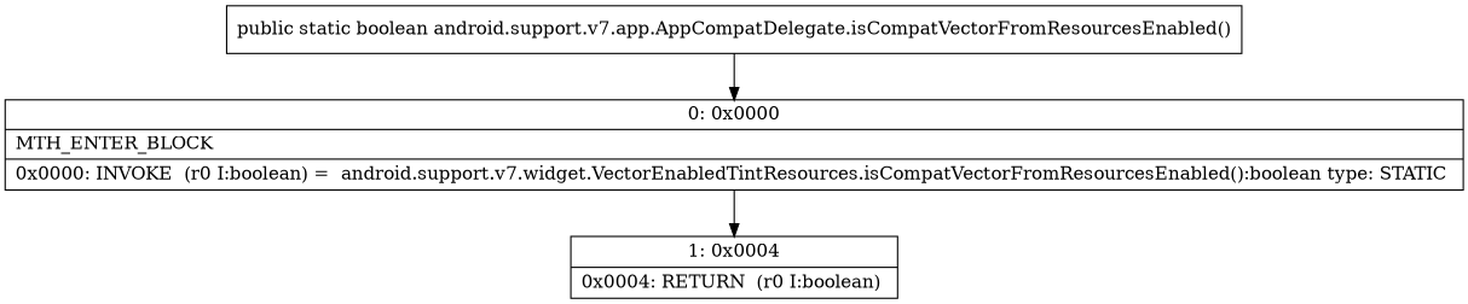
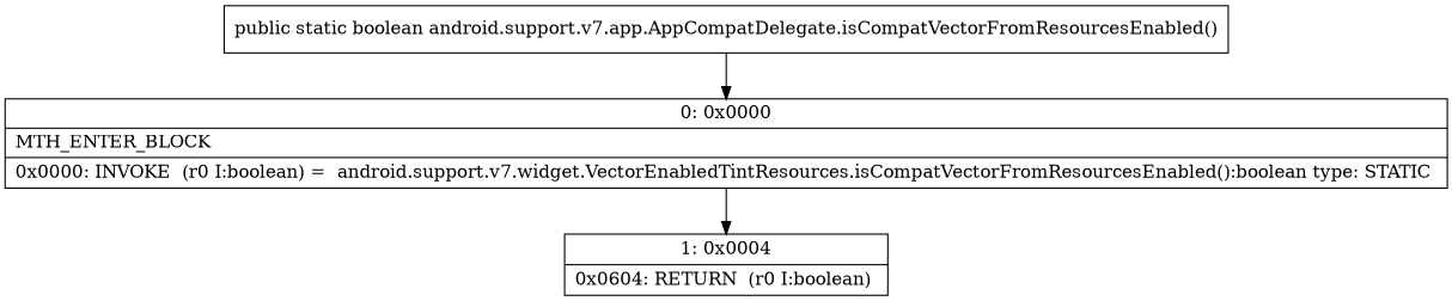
  digraph {
    node [shape=record]
    n1 [label="{0\:\ 0x0000|MTH_ENTER_BLOCK\l|0x0000: INVOKE  (r0 I:boolean) =  android.support.v7.widget.VectorEnabledTintResources.isCompatVectorFromResourcesEnabled():boolean type: STATIC \l}"]
-   n2 [label="{1\:\ 0x0004|0x0004: RETURN  (r0 I:boolean) \l}"]
+   n2 [label="{1\:\ 0x0004|0x0604: RETURN  (r0 I:boolean) \l}"]
    n3 [label="{public static boolean android.support.v7.app.AppCompatDelegate.isCompatVectorFromResourcesEnabled() }"]
    n1 -> n2
    n3 -> n1
  }
